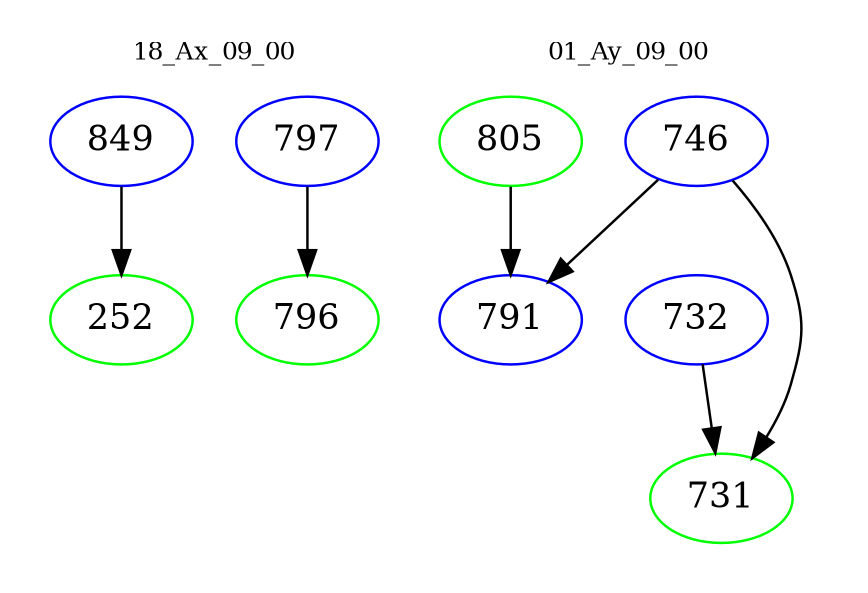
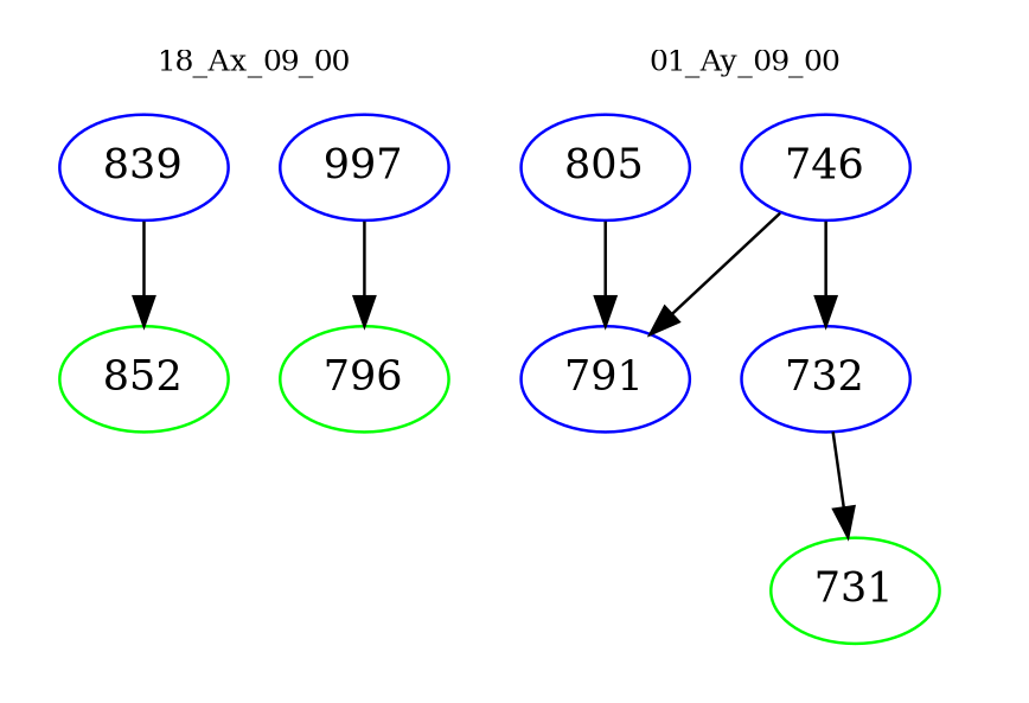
  digraph {
    node [color=blue]
    edge [color=black]
-   n1 [label=797]
-   n2 [label=849]
+   n1 [label=997]
+   n2 [label=839]
    n3 [color=green label=796]
-   n4 [color=green label=252]
+   n4 [color=green label=852]
    n5 [label=746]
    n6 [label=732]
    n7 [label=791]
    n8 [color=green label=731]
-   n9 [color=green label=805]
+   n9 [label=805]
    subgraph cluster_1 {
      color=white
      fontsize=10
      label="18_Ax_09_00"
      n1
      n2
      n3
      n4
    }
    subgraph cluster_2 {
      color=white
      fontsize=10
      label="01_Ay_09_00"
      n5
      n6
      n7
      n8
      n9
    }
    n1 -> n3
    n2 -> n4
-   n5 -> n8
+   n5 -> n6
    n5 -> n7
    n6 -> n8
    n9 -> n7
  }
